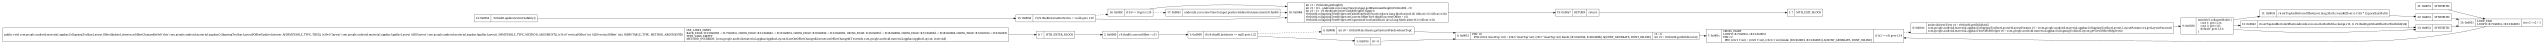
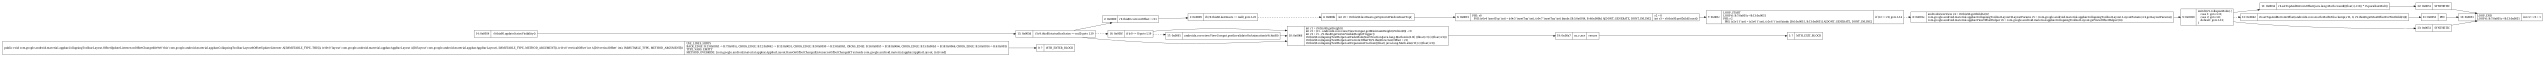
  digraph {
    fontname="Noto Serif"
    rankdir=LR
    node [fontname="Noto Serif" shape=record]
    edge [fontname="Noto Serif"]
    n1 [label="{0\:\ ?|MTH_ENTER_BLOCK\l}"]
    n2 [label="{2\:\ 0x0000|r9.this$0.currentOffset = r11\l}"]
    n3 [label="{3\:\ 0x0009|if (r9.this$0.lastInsets == null) goto L22\l}"]
    n4 [label="{4\:\ 0x000b|int r0 = r9.this$0.lastInsets.getSystemWindowInsetTop()\l}"]
-   n5 [label="{5\:\ 0x0014|r0 = 0\l}"]
    n6 [label="{6\:\ 0x0015|PHI: r0 \l  PHI: (r0v4 'insetTop' int) = (r0v3 'insetTop' int), (r0v7 'insetTop' int) binds: [B:5:0x0014, B:4:0x000b] A[DONT_GENERATE, DONT_INLINE]\l|r2 = 0\lint r3 = r9.this$0.getChildCount()\l}"]
-   n7 [label="{7\:\ 0x001c|CROSS_START\lLOOP:0: B:7:0x001c\-\>B:13:0x0051\lPHI: r2 \l  PHI: (r2v1 'i' int) = (r2v0 'i' int), (r2v6 'i' int) binds: [B:6:0x0015, B:13:0x0051] A[DONT_GENERATE, DONT_INLINE]\l|if (r2 \>= r3) goto L14\l}"]
+   n7 [label="{7\:\ 0x001c|LOOP_START\lLOOP:0: B:7:0x001c\-\>B:13:0x0051\lPHI: r2 \l  PHI: (r2v1 'i' int) = (r2v0 'i' int), (r2v6 'i' int) binds: [B:6:0x0015, B:13:0x0051] A[DONT_GENERATE, DONT_INLINE]\l|if (r2 \>= r3) goto L14\l}"]
    n8 [label="{8\:\ 0x001e|android.view.View r4 = r9.this$0.getChildAt(r2)\lcom.google.android.material.appbar.CollapsingToolbarLayout$LayoutParams r5 = (com.google.android.material.appbar.CollapsingToolbarLayout.LayoutParams) r4.getLayoutParams()\lcom.google.android.material.appbar.ViewOffsetHelper r6 = com.google.android.material.appbar.CollapsingToolbarLayout.getViewOffsetHelper(r4)\l}"]
    n9 [label="{9\:\ 0x0030|switch(r5.collapseMode) \{\l    case 1: goto L11;\l    case 2: goto L8;\l    default: goto L13;\l\}\l}"]
    n10 [label="{11\:\ 0x0034|r6.setTopAndBottomOffset(java.lang.Math.round(((float) (\-r11)) * r5.parallaxMult))\l}"]
    n11 [label="{12\:\ 0x0042|r6.setTopAndBottomOffset(androidx.core.math.MathUtils.clamp(\-r11, 0, r9.this$0.getMaxOffsetForPinChild(r4)))\l}"]
    n12 [label="{23\:\ 0x0051|SYNTHETIC\l}"]
    n13 [label="{22\:\ 0x0051|SYNTHETIC\l}"]
-   n14 [label="{21\:\ 0x0051|SYNTHETIC\l}"]
+   n14 [label="{21\:\ 0x0051|PHI\l}"]
    n15 [label="{13\:\ 0x0051|LOOP_END\lLOOP:0: B:7:0x001c\-\>B:13:0x0051\l|int r2 = r2 + 1\l}"]
    n16 [label="{14\:\ 0x0054|r9.this$0.updateScrimVisibility()\l}"]
    n17 [label="{15\:\ 0x005d|if (r9.this$0.statusBarScrim == null) goto L19\l}"]
    n18 [label="{16\:\ 0x005f|if (r0 \<= 0) goto L19\l}"]
    n19 [label="{18\:\ 0x0066|int r1 = r9.this$0.getHeight()\lint r2 = (r1 \- androidx.core.view.ViewCompat.getMinimumHeight(r9.this$0)) \- r0\lint r3 = r1 \- r9.this$0.getScrimVisibleHeightTrigger()\lr9.this$0.collapsingTextHelper.setFadeModeStartFraction(java.lang.Math.min(1.0f, ((float) r3) \/ ((float) r2)))\lr9.this$0.collapsingTextHelper.setCurrentOffsetY(r9.this$0.currentOffset + r2)\lr9.this$0.collapsingTextHelper.setExpansionFraction(((float) java.lang.Math.abs(r11)) \/ ((float) r2))\l}"]
    n20 [label="{17\:\ 0x0061|androidx.core.view.ViewCompat.postInvalidateOnAnimation(r9.this$0)\l}"]
    n21 [label="{19\:\ 0x00a7|RETURN\l|return\l}"]
    n22 [label="{1\:\ ?|MTH_EXIT_BLOCK\l}"]
    n23 [label="{public void com.google.android.material.appbar.CollapsingToolbarLayout.OffsetUpdateListener.onOffsetChanged((r9v0 'this' com.google.android.material.appbar.CollapsingToolbarLayout$OffsetUpdateListener A[IMMUTABLE_TYPE, THIS]), (r10v0 'layout' com.google.android.material.appbar.AppBarLayout A[D('layout' com.google.android.material.appbar.AppBarLayout), IMMUTABLE_TYPE, METHOD_ARGUMENT]), (r11v0 'verticalOffset' int A[D('verticalOffset' int), IMMUTABLE_TYPE, METHOD_ARGUMENT]))  | USE_LINES_HINTS\lBACK_EDGE: B:13:0x0051 \-\> B:7:0x001c, CROSS_EDGE: B:12:0x0042 \-\> B:13:0x0051, CROSS_EDGE: B:9:0x0030 \-\> B:13:0x0051, CROSS_EDGE: B:16:0x005f \-\> B:18:0x0066, CROSS_EDGE: B:15:0x005d \-\> B:18:0x0066, CROSS_EDGE: B:5:0x0014 \-\> B:6:0x0015\lTYPE_VARS: EMPTY\lMETHOD_OVERRIDE: [com.google.android.material.appbar.AppBarLayout.BaseOnOffsetChangedListener.onOffsetChanged(T extends com.google.android.material.appbar.AppBarLayout, int):void]\l}"]
-   n1 -> n2
+   n17 -> n2
    n2 -> n3
    n3 -> n4 [style=dashed]
-   n3 -> n5
    n4 -> n6
-   n5 -> n6
    n6 -> n7
    n7 -> n8 [style=dashed]
    n8 -> n9
    n9 -> n10
-   n9 -> n11
+   n9 -> n11 [style=dashed]
    n9 -> n12
    n10 -> n13
-   n11 -> n12
+   n11 -> n14
    n12 -> n15
    n13 -> n15
    n14 -> n15
-   n15 -> n7
    n16 -> n17
    n17 -> n18 [style=dashed]
    n17 -> n19
    n18 -> n19
    n18 -> n20 [style=dashed]
    n19 -> n21
    n20 -> n19
    n21 -> n22
    n23 -> n1
  }
